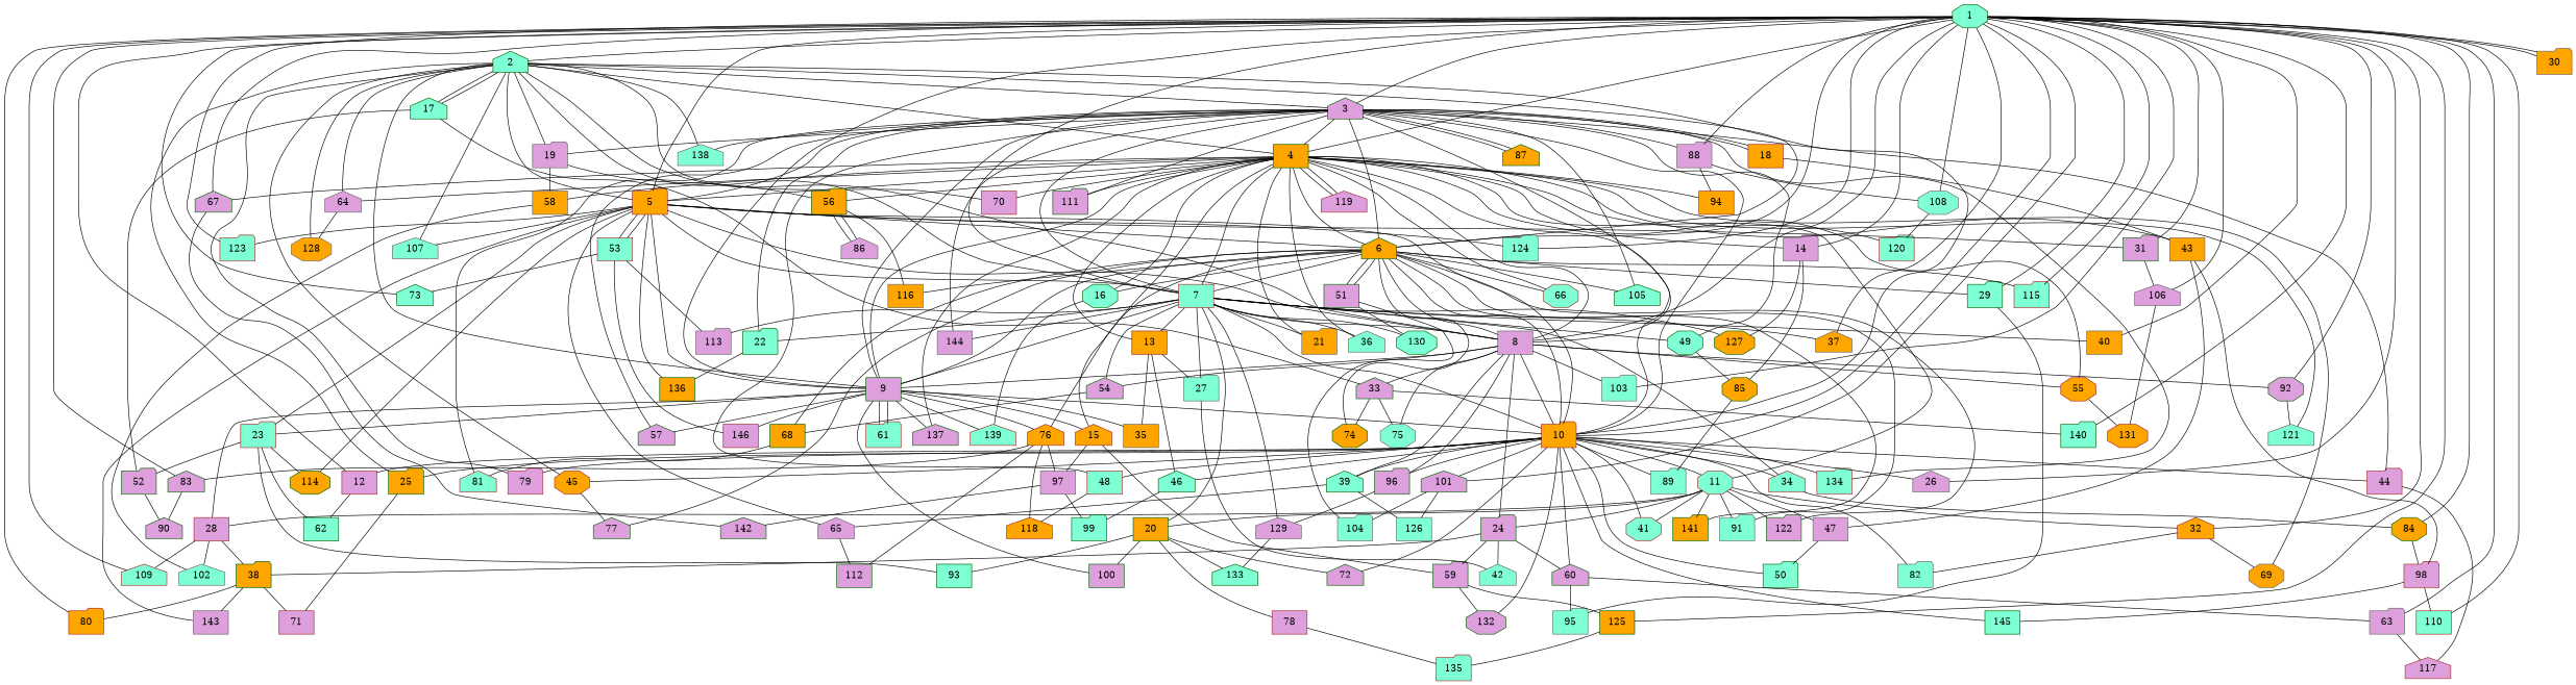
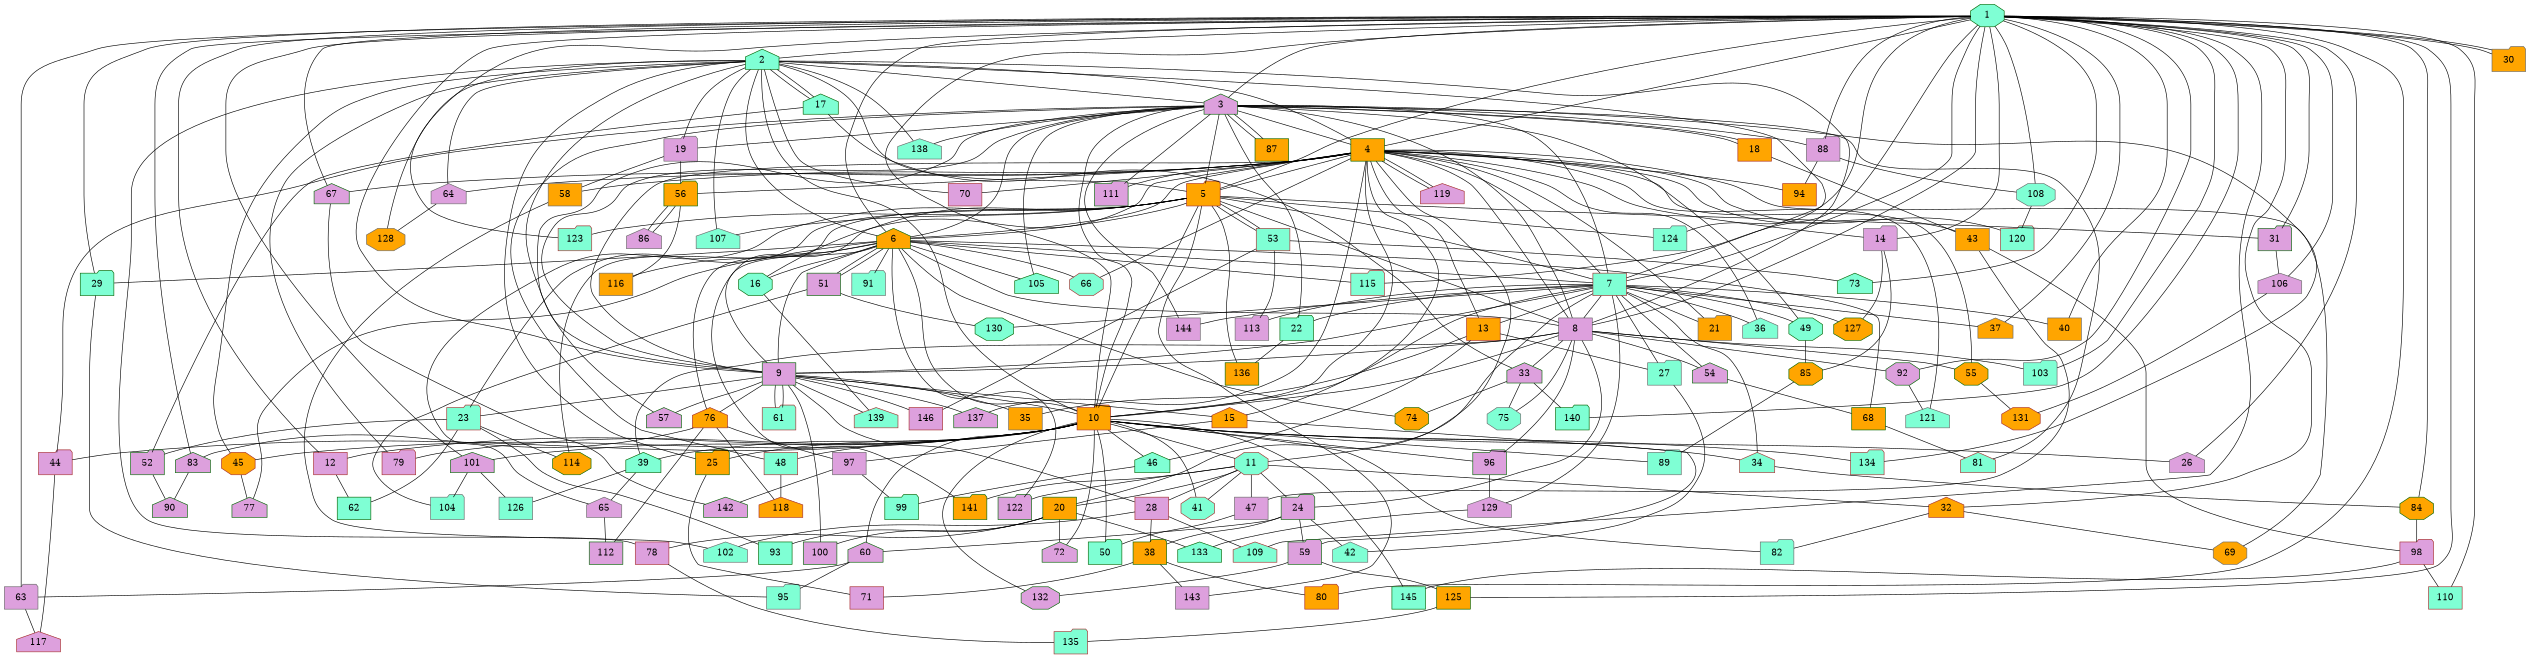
  graph {
    fontname="DejaVu Serif"
    node [color=darkgreen fillcolor=aquamarine fontname="DejaVu Serif" shape=house style=filled]
    edge [fontname="DejaVu Serif"]
    1 [shape=octagon]
    2
    3 [fillcolor=plum]
    4 [fillcolor=orange shape=box]
    5 [color=brown fillcolor=orange shape=folder]
    6 [fillcolor=orange]
    7 [color=brown shape=box]
    8 [color=gray40 fillcolor=plum shape=box]
    9 [fillcolor=plum shape=box]
    10 [color=brown fillcolor=orange shape=folder]
    12 [color=brown fillcolor=plum shape=box]
    14 [color=gray40 fillcolor=plum shape=folder]
    26 [color=gray40 fillcolor=plum]
    29 [shape=folder]
    30 [color=gray40 fillcolor=orange shape=folder]
    31 [fillcolor=plum shape=folder]
    32 [color=brown fillcolor=orange]
    37 [color=gray40 fillcolor=orange]
    40 [color=gray40 fillcolor=orange shape=box]
    63 [color=gray40 fillcolor=plum shape=folder]
    67 [fillcolor=plum]
    73
    80 [color=brown fillcolor=orange shape=folder]
    83 [fillcolor=plum]
    84 [fillcolor=orange shape=octagon]
    88 [color=gray40 fillcolor=plum shape=folder]
    92 [fillcolor=plum shape=octagon]
    101 [fillcolor=plum]
    103 [color=gray40 shape=folder]
    106 [color=gray40 fillcolor=plum]
    108 [color=gray40 shape=octagon]
    109 [color=brown]
    110 [color=brown shape=box]
    115 [color=brown shape=folder]
    123 [color=brown shape=folder]
    124 [color=gray40 shape=folder]
    125 [fillcolor=orange shape=box]
    140 [shape=folder]
    17
    19 [color=gray40 fillcolor=plum shape=folder]
    25 [fillcolor=orange shape=folder]
    45 [color=brown fillcolor=orange shape=octagon]
    64 [color=gray40 fillcolor=plum]
    70 [color=brown fillcolor=plum shape=box]
    78 [color=brown fillcolor=plum shape=box]
    79 [color=brown fillcolor=plum shape=folder]
    107 [color=gray40]
    128 [color=gray40 fillcolor=orange shape=octagon]
    138 [color=gray40]
    18 [color=brown fillcolor=orange shape=box]
    22 [shape=folder]
    44 [color=brown fillcolor=plum shape=folder]
    48 [color=brown shape=box]
    49 [shape=octagon]
    57 [fillcolor=plum]
    81 [color=brown]
-   87 [fillcolor=orange]
+   87 [fillcolor=orange shape=box]
    105
    111 [fillcolor=plum shape=folder]
    134 [color=brown shape=folder]
    144 [color=gray40 fillcolor=plum shape=box]
    11 [color=brown shape=octagon]
    13 [color=brown fillcolor=orange shape=box]
    15 [color=brown fillcolor=orange]
    16 [shape=octagon]
    21 [color=gray40 fillcolor=orange shape=folder]
    36 [color=gray40]
    43 [color=gray40 fillcolor=orange shape=box]
-   55 [color=brown fillcolor=orange shape=octagon]
+   55 [fillcolor=orange shape=octagon]
    56 [fillcolor=orange shape=folder]
    58 [color=gray40 fillcolor=orange shape=box]
    66 [color=brown shape=octagon]
    69 [color=gray40 fillcolor=orange shape=octagon]
    94 [color=brown fillcolor=orange shape=box]
    119 [color=brown fillcolor=plum]
    120 [color=brown shape=folder]
    121 [color=gray40]
    137 [fillcolor=plum]
    23 [color=brown shape=folder]
    53 [color=brown shape=box]
    65 [color=gray40 fillcolor=plum]
    114 [fillcolor=orange shape=octagon]
    136 [fillcolor=orange shape=box]
    143 [color=gray40 fillcolor=plum shape=box]
    51 [fillcolor=plum shape=box]
    68 [fillcolor=orange shape=box]
    74 [fillcolor=orange shape=octagon]
    76 [color=brown fillcolor=orange]
    77 [fillcolor=plum]
    91 [color=gray40 shape=folder]
    116 [color=gray40 fillcolor=orange shape=box]
    122 [fillcolor=plum shape=folder]
    141 [fillcolor=orange shape=folder]
    20 [fillcolor=orange shape=box]
    27 [color=gray40 shape=folder]
    34 [color=brown]
    54 [fillcolor=plum]
    113 [color=gray40 fillcolor=plum shape=folder]
    127 [fillcolor=orange shape=octagon]
    129 [color=gray40 fillcolor=plum]
    130 [shape=octagon]
    24 [fillcolor=plum shape=folder]
    33 [fillcolor=plum]
    39
    75 [color=gray40 shape=octagon]
    96 [fillcolor=plum shape=folder]
    28 [color=brown fillcolor=plum shape=box]
    35 [color=gray40 fillcolor=orange shape=box]
    61 [color=brown shape=folder]
    100 [fillcolor=plum shape=box]
    139 [color=brown]
    146 [color=brown fillcolor=plum shape=box]
    41 [color=brown shape=octagon]
    46
    50 [shape=folder]
    60 [fillcolor=plum]
    72 [fillcolor=plum]
    82 [color=gray40 shape=folder]
    89 [color=gray40 shape=folder]
    132 [fillcolor=plum shape=octagon]
    145 [shape=box]
    62 [shape=box]
    85 [fillcolor=orange shape=octagon]
    95 [color=gray40 shape=folder]
    117 [color=brown fillcolor=plum]
    142 [fillcolor=plum]
    90 [fillcolor=plum]
    98 [color=brown fillcolor=plum shape=folder]
    126 [color=gray40 shape=box]
    104 [color=gray40 shape=folder]
    131 [color=brown fillcolor=orange shape=octagon]
    135 [color=brown shape=folder]
    52 [fillcolor=plum shape=folder]
    71 [color=brown fillcolor=plum shape=box]
    118 [color=brown fillcolor=orange]
    47 [color=gray40 fillcolor=plum shape=box]
    59 [fillcolor=plum shape=folder]
    97 [color=gray40 fillcolor=plum shape=box]
    86 [color=gray40 fillcolor=plum]
    102 [color=gray40]
    93 [shape=box]
    112 [fillcolor=plum shape=box]
    133
    42 [color=gray40]
    38 [fillcolor=orange shape=folder]
    99 [shape=folder]
    1 -- 2
    1 -- 3
    1 -- 4
    1 -- 5
    1 -- 6
    1 -- 7
    1 -- 8
    1 -- 9
    1 -- 10
    1 -- 12
    1 -- 14
    1 -- 26
    1 -- 29
    1 -- 30
    1 -- 30
    1 -- 31
    1 -- 32
    1 -- 37
    1 -- 40
    1 -- 63
    1 -- 67
    1 -- 73
    1 -- 80
    1 -- 83
    1 -- 84
    1 -- 88
    1 -- 92
    1 -- 101
    1 -- 103
    1 -- 106
    1 -- 108
    1 -- 109
    1 -- 110
    1 -- 115
    1 -- 123
    1 -- 124
    1 -- 125
    1 -- 140
    2 -- 3
    2 -- 4
    2 -- 5
    2 -- 6
    2 -- 7
    2 -- 8
    2 -- 9
    2 -- 10
    2 -- 17
    2 -- 17
    2 -- 19
    2 -- 25
    2 -- 45
    2 -- 64
    2 -- 70
+   2 -- 78
    2 -- 79
    2 -- 107
    2 -- 128
    2 -- 138
    3 -- 4
    3 -- 5
    3 -- 6
    3 -- 7
    3 -- 8
    3 -- 9
    3 -- 10
    3 -- 88
    3 -- 19
    3 -- 138
    3 -- 18
    3 -- 18
    3 -- 22
    3 -- 44
    3 -- 48
    3 -- 49
    3 -- 57
    3 -- 81
    3 -- 87
    3 -- 87
    3 -- 105
    3 -- 111
    3 -- 134
    3 -- 144
    4 -- 5
    4 -- 6
    4 -- 7
    4 -- 8
    4 -- 9
    4 -- 10
    4 -- 14
    4 -- 67
    4 -- 64
    4 -- 70
    4 -- 111
    4 -- 11
    4 -- 13
    4 -- 15
    4 -- 16
    4 -- 21
    4 -- 36
    4 -- 43
    4 -- 55
    4 -- 56
    4 -- 58
    4 -- 66
    4 -- 69
    4 -- 94
    4 -- 119
    4 -- 119
    4 -- 120
    4 -- 121
    4 -- 137
    5 -- 6
    5 -- 7
    5 -- 8
    5 -- 9
    5 -- 10
    5 -- 31
    5 -- 123
    5 -- 124
    5 -- 107
    5 -- 23
    5 -- 53
    5 -- 53
    5 -- 65
    5 -- 114
    5 -- 136
    5 -- 143
    6 -- 7
    6 -- 8
    6 -- 9
    6 -- 10
    6 -- 29
    6 -- 115
    6 -- 105
    6 -- 16
    6 -- 66
    6 -- 51
    6 -- 51
    6 -- 68
    6 -- 74
    6 -- 76
    6 -- 77
    6 -- 91
    6 -- 116
    6 -- 122
    6 -- 141
    7 -- 8
    7 -- 9
    7 -- 10
    7 -- 37
    7 -- 40
    7 -- 22
    7 -- 49
    7 -- 144
    7 -- 13
    7 -- 21
    7 -- 36
    7 -- 20
    7 -- 27
    7 -- 34
    7 -- 54
    7 -- 113
    7 -- 127
    7 -- 129
    7 -- 130
    8 -- 9
    8 -- 10
    8 -- 92
    8 -- 103
    8 -- 55
    8 -- 54
    8 -- 24
    8 -- 33
    8 -- 39
    8 -- 75
    8 -- 96
    9 -- 10
    9 -- 57
    9 -- 15
    9 -- 137
    9 -- 23
    9 -- 76
    9 -- 28
    9 -- 35
    9 -- 61
    9 -- 61
    9 -- 100
    9 -- 139
    9 -- 146
    10 -- 12
    10 -- 26
    10 -- 101
    10 -- 25
    10 -- 45
    10 -- 79
    10 -- 44
    10 -- 48
    10 -- 134
    10 -- 11
    10 -- 34
    10 -- 39
    10 -- 96
    10 -- 41
    10 -- 46
    10 -- 50
    10 -- 60
    10 -- 72
    10 -- 82
    10 -- 89
    10 -- 132
    10 -- 145
    12 -- 62
    14 -- 127
    14 -- 85
    29 -- 95
    31 -- 106
    32 -- 69
    32 -- 82
    63 -- 117
    67 -- 142
    83 -- 90
    84 -- 98
    88 -- 108
    88 -- 94
    92 -- 121
    101 -- 126
    101 -- 104
    106 -- 131
    108 -- 120
    125 -- 135
    17 -- 33
    17 -- 52
    19 -- 56
    19 -- 58
    25 -- 71
    45 -- 77
    64 -- 128
    78 -- 135
    18 -- 43
    22 -- 136
    44 -- 117
    48 -- 118
    49 -- 85
    11 -- 32
-   11 -- 91
    11 -- 122
    11 -- 141
    11 -- 20
    11 -- 24
    11 -- 28
    11 -- 41
    11 -- 47
    13 -- 27
    13 -- 35
    13 -- 46
    15 -- 59
    15 -- 97
    16 -- 139
    43 -- 98
    43 -- 47
    55 -- 131
    56 -- 116
    56 -- 86
    56 -- 86
    58 -- 102
    23 -- 114
    23 -- 62
    23 -- 52
    23 -- 93
    53 -- 73
    53 -- 113
    53 -- 146
    65 -- 112
    51 -- 130
    51 -- 104
    68 -- 81
    76 -- 83
    76 -- 118
    76 -- 97
    76 -- 112
    20 -- 78
    20 -- 100
    20 -- 72
    20 -- 93
    20 -- 133
    27 -- 42
    34 -- 84
    54 -- 68
    129 -- 133
    24 -- 60
    24 -- 59
    24 -- 42
    24 -- 38
    33 -- 140
    33 -- 74
    33 -- 75
    39 -- 65
    39 -- 126
    96 -- 129
    28 -- 109
    28 -- 102
    28 -- 38
    46 -- 99
    60 -- 63
    60 -- 95
    85 -- 89
    98 -- 110
    98 -- 145
    52 -- 90
    47 -- 50
    59 -- 125
    59 -- 132
    97 -- 142
    97 -- 99
    38 -- 80
    38 -- 143
    38 -- 71
  }
